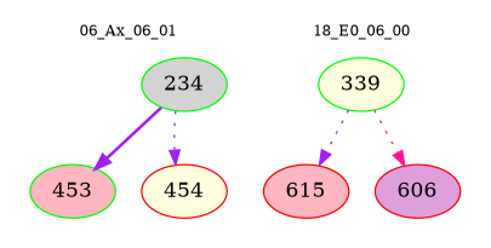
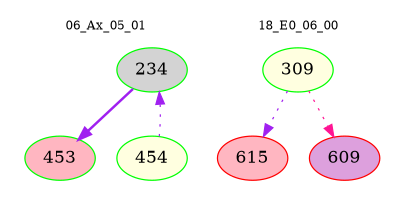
  digraph {
    node [color=green fillcolor=lightpink style=filled]
    edge [color=purple style=dotted]
    n1 [fillcolor=lightgrey label=234]
    n2 [label=453]
-   n3 [color=red fillcolor=lightyellow label=454]
-   n4 [fillcolor=lightyellow label=339]
+   n3 [fillcolor=lightyellow label=454]
+   n4 [fillcolor=lightyellow label=309]
    n5 [color=red label=615]
-   n6 [color=red fillcolor=plum label=606]
+   n6 [color=red fillcolor=plum label=609]
    subgraph cluster_1 {
      color=white
      fontsize=10
-     label="06_Ax_06_01"
+     label="06_Ax_05_01"
      n1
      n2
      n3
    }
    subgraph cluster_2 {
      color=white
      fontsize=10
      label="18_E0_06_00"
      n4
      n5
      n6
    }
    n1 -> n2 [style=bold]
-   n1 -> n3
+   n3 -> n1
    n4 -> n5
    n4 -> n6 [color=deeppink]
  }
